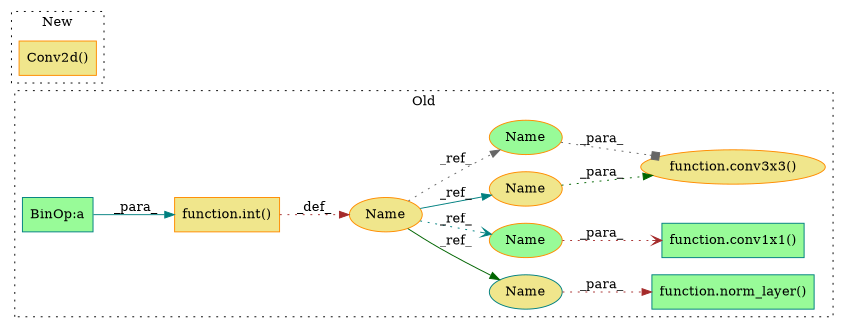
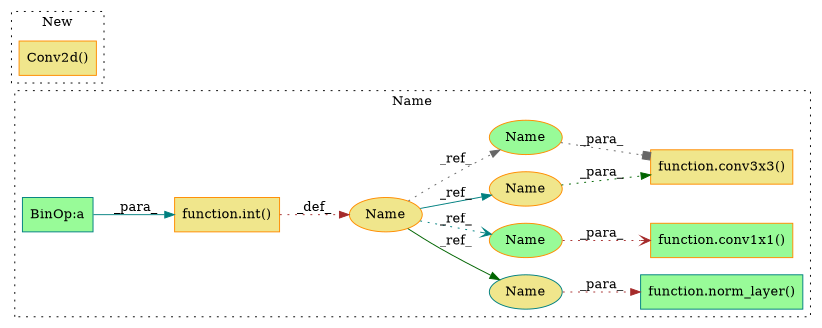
  digraph {
    rankdir=LR
    node [a=75 color=darkorange fillcolor=khaki l=5 shape=box style=filled]
    edge [arrowhead=normal color=teal style=dotted]
    n1 [color=teal fillcolor=palegreen l="11,1" label="function.norm_layer()" s="3421,3437"]
    n2 [a=82 color=teal fillcolor=palegreen l=3 label="BinOp:a" s=3127]
-   n3 [l="8,1" label="function.conv3x3()" s="3354,3400" shape=ellipse]
-   n4 [color=teal fillcolor=palegreen l="8,1" label="function.conv1x1()" s="3460,3498"]
+   n3 [l="8,1" label="function.conv3x3()" s="3354,3400"]
+   n4 [fillcolor=palegreen l="8,1" label="function.conv1x1()" s="3460,3498"]
    n5 [l="4,1" label="function.int()" s="3117,3148"]
    n6 [a=87 label=Name s=3109 shape=ellipse]
    n7 [a=87 color=teal label=Name s=3432 shape=ellipse]
    n8 [a=87 label=Name s=3362 shape=ellipse]
    n9 [a=87 fillcolor=palegreen label=Name s=3468 shape=ellipse]
    n10 [a=87 fillcolor=palegreen label=Name s=3369 shape=ellipse]
    n11 [l="10,49" label="Conv2d()" s="2093,2119"]
    subgraph cluster_1 {
-     label=Old
+     label=Name
      style=dotted
      n1
      n2
      n3
      n4
      n5
      n6
      n7
      n8
      n9
      n10
    }
    subgraph cluster_2 {
      label=New
      style=dotted
      n11
    }
    n2 -> n5 [label=_para_ style=solid]
    n5 -> n6 [color=brown label=_def_]
    n6 -> n7 [color=darkgreen label=_ref_ style=solid]
    n6 -> n8 [label=_ref_ style=solid]
    n6 -> n9 [arrowhead=vee label=_ref_]
    n6 -> n10 [color=gray40 label=_ref_]
    n7 -> n1 [color=brown label=_para_]
    n8 -> n3 [color=darkgreen label=_para_]
    n9 -> n4 [arrowhead=vee color=brown label=_para_]
    n10 -> n3 [arrowhead=box color=gray40 label=_para_]
  }
